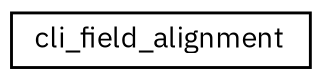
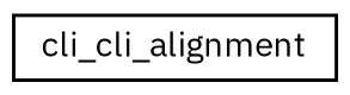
  digraph {
    rankdir=LR
    fontname="IBM Plex Sans"
-   n1 [color=black fillcolor=white fontname="IBM Plex Sans" fontsize=10 height=0.2 label=cli_field_alignment shape=record style=filled width=0.4]
+   n1 [color=black fillcolor=white fontname="IBM Plex Sans" fontsize=10 height=0.2 label=cli_cli_alignment shape=record style=filled width=0.4]
  }
